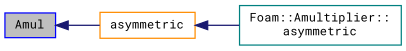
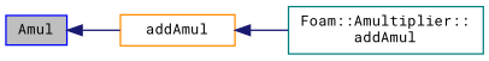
  digraph {
    fontname="Roboto Mono"
    rankdir=LR
    node [fontname="Roboto Mono" fontsize=10 shape=record]
    edge [color=midnightblue dir=back fontname="Roboto Mono" fontsize=10 labelfontname=FreeSans labelfontsize=10 style=solid]
    n1 [color=blue fillcolor=grey75 fontcolor=black height=0.2 label=Amul style=filled width=0.4]
-   n2 [color=darkorange height=0.2 label=asymmetric width=0.4]
-   n3 [color=teal height=0.2 label="Foam::Amultiplier::\lasymmetric" width=0.4]
+   n2 [color=darkorange height=0.2 label=addAmul width=0.4]
+   n3 [color=teal height=0.2 label="Foam::Amultiplier::\laddAmul" width=0.4]
    n1 -> n2
    n2 -> n3
  }
